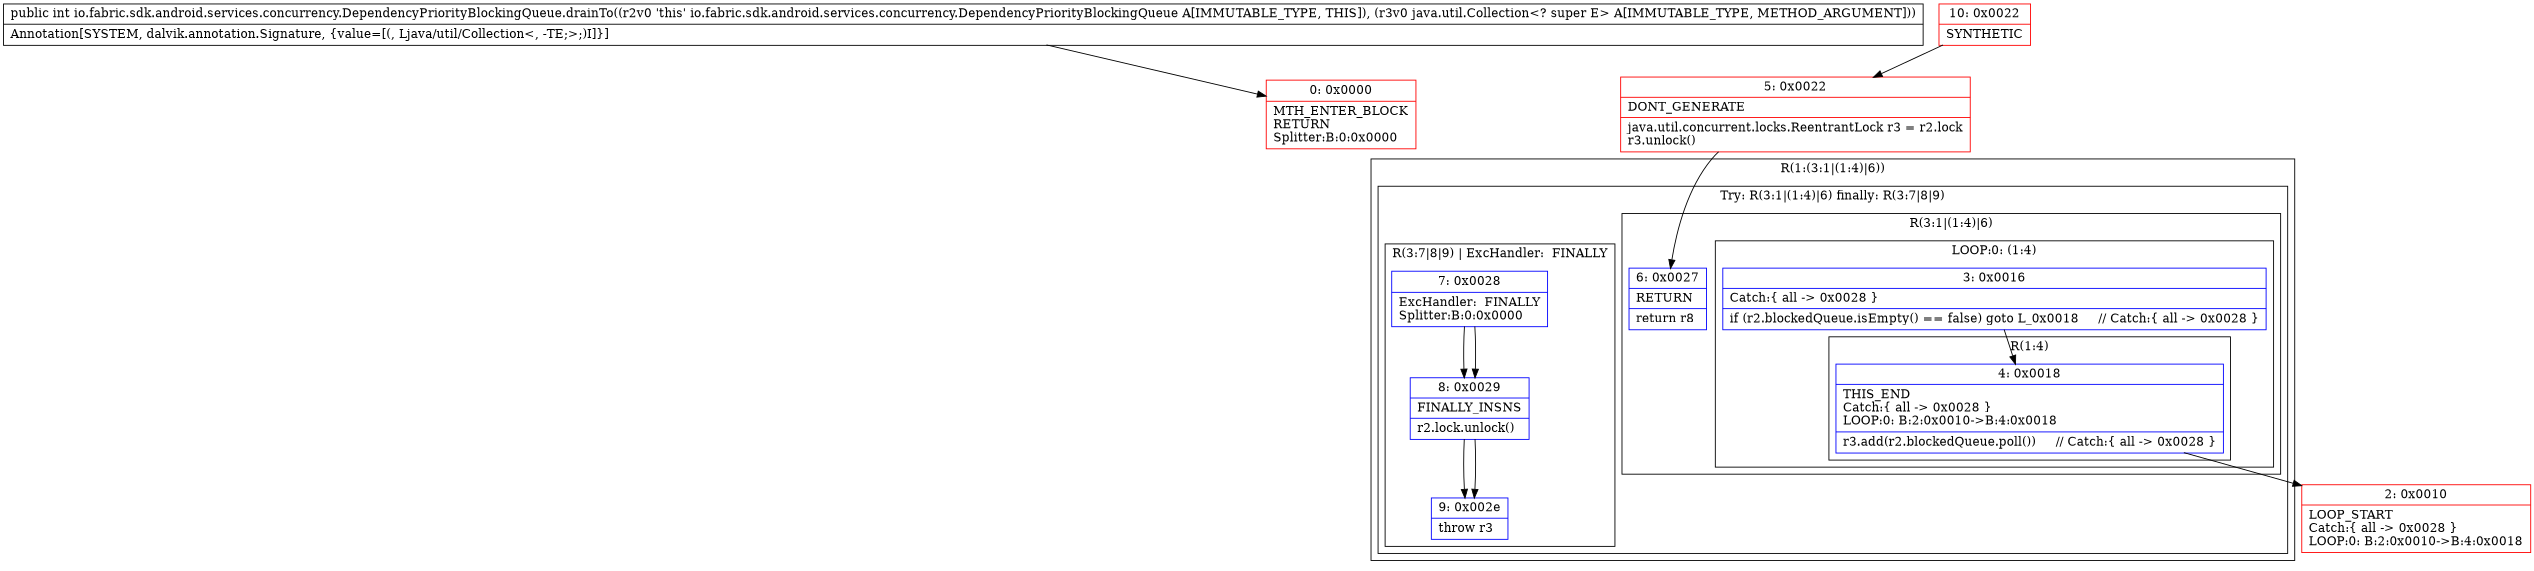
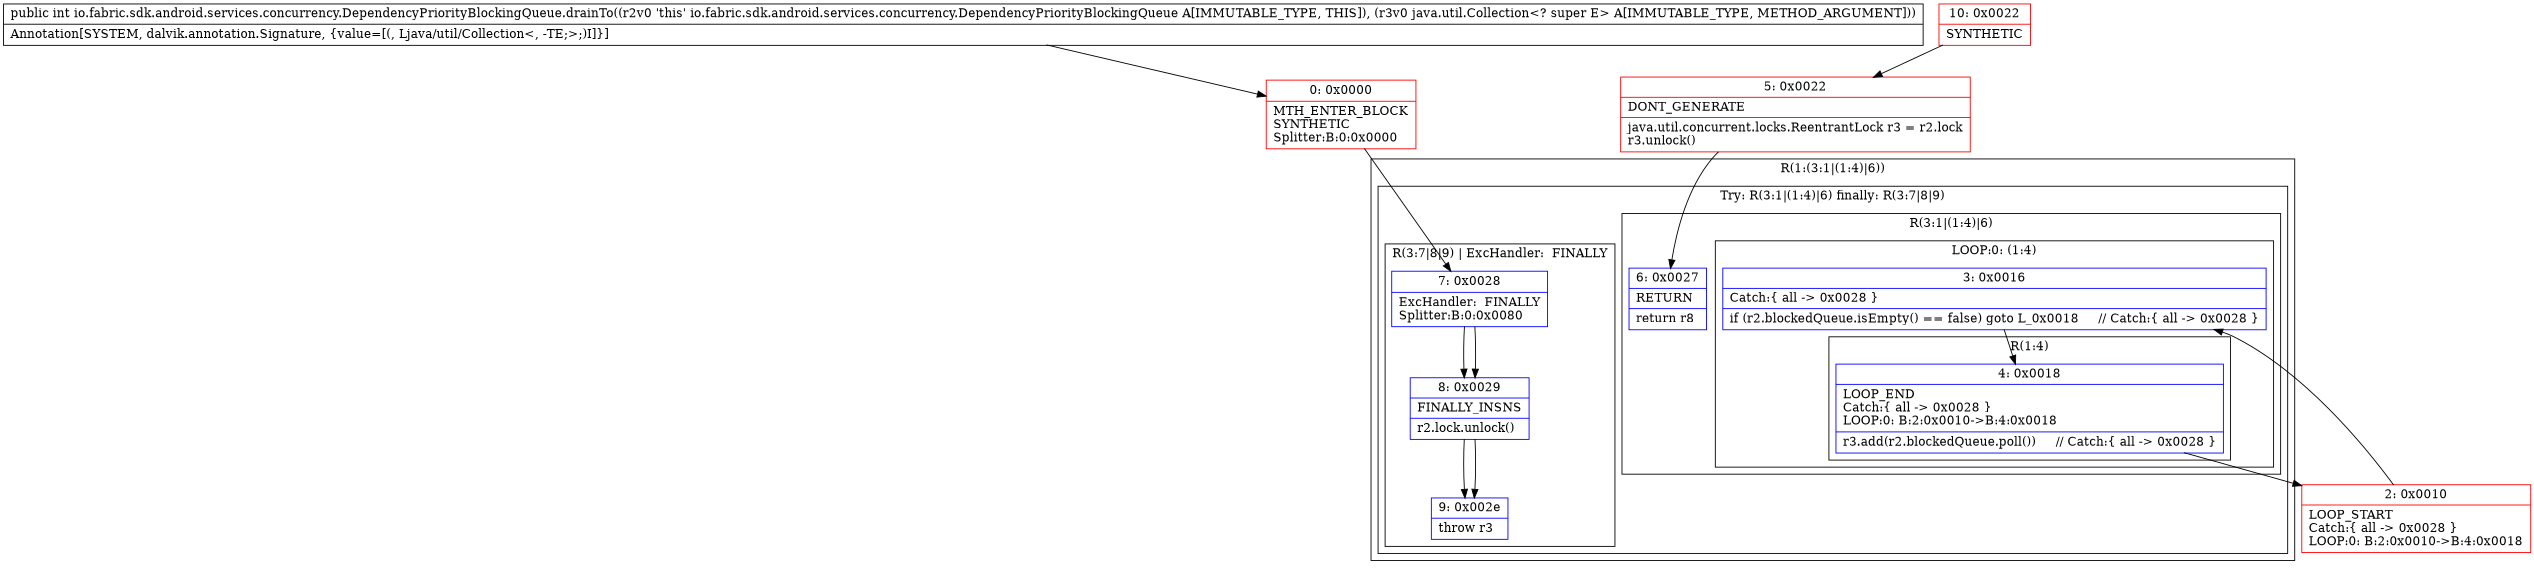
  digraph {
    node [color=blue shape=record]
-   n1 [label="{4\:\ 0x0018|THIS_END\lCatch:\{ all \-\> 0x0028 \}\lLOOP:0: B:2:0x0010\-\>B:4:0x0018\l|r3.add(r2.blockedQueue.poll())     \/\/ Catch:\{ all \-\> 0x0028 \}\l}"]
+   n1 [label="{4\:\ 0x0018|LOOP_END\lCatch:\{ all \-\> 0x0028 \}\lLOOP:0: B:2:0x0010\-\>B:4:0x0018\l|r3.add(r2.blockedQueue.poll())     \/\/ Catch:\{ all \-\> 0x0028 \}\l}"]
    n2 [label="{3\:\ 0x0016|Catch:\{ all \-\> 0x0028 \}\l|if (r2.blockedQueue.isEmpty() == false) goto L_0x0018     \/\/ Catch:\{ all \-\> 0x0028 \}\l}"]
    n3 [label="{6\:\ 0x0027|RETURN\l|return r8\l}"]
-   n4 [label="{7\:\ 0x0028|ExcHandler:  FINALLY\lSplitter:B:0:0x0000\l}"]
+   n4 [label="{7\:\ 0x0028|ExcHandler:  FINALLY\lSplitter:B:0:0x0080\l}"]
    n5 [label="{8\:\ 0x0029|FINALLY_INSNS\l|r2.lock.unlock()\l}"]
    n6 [label="{9\:\ 0x002e|throw r3\l}"]
    n7 [color=red label="{2\:\ 0x0010|LOOP_START\lCatch:\{ all \-\> 0x0028 \}\lLOOP:0: B:2:0x0010\-\>B:4:0x0018\l}"]
    n8 [color=red label="{10\:\ 0x0022|SYNTHETIC\l}"]
    n9 [color=red label="{5\:\ 0x0022|DONT_GENERATE\l|java.util.concurrent.locks.ReentrantLock r3 = r2.lock\lr3.unlock()\l}"]
-   n10 [color=red label="{0\:\ 0x0000|MTH_ENTER_BLOCK\lRETURN\lSplitter:B:0:0x0000\l}"]
+   n10 [color=red label="{0\:\ 0x0000|MTH_ENTER_BLOCK\lSYNTHETIC\lSplitter:B:0:0x0000\l}"]
    n11 [label="{public int io.fabric.sdk.android.services.concurrency.DependencyPriorityBlockingQueue.drainTo((r2v0 'this' io.fabric.sdk.android.services.concurrency.DependencyPriorityBlockingQueue A[IMMUTABLE_TYPE, THIS]), (r3v0 java.util.Collection\<? super E\> A[IMMUTABLE_TYPE, METHOD_ARGUMENT]))  | Annotation[SYSTEM, dalvik.annotation.Signature, \{value=[(, Ljava\/util\/Collection\<, \-TE;\>;)I]\}]\l}" color=""]
    subgraph cluster_1 {
      label="R(1:(3:1|(1:4)|6))"
      subgraph cluster_2 {
        label="Try: R(3:1|(1:4)|6) finally: R(3:7|8|9)"
        subgraph cluster_3 {
          label="R(3:1|(1:4)|6)"
          n3
          subgraph cluster_4 {
            label="LOOP:0: (1:4)"
            n2
            subgraph cluster_5 {
              label="R(1:4)"
              n1
            }
          }
        }
        subgraph cluster_6 {
          label="R(3:7|8|9) | ExcHandler:  FINALLY\l"
          n4
          n5
          n6
        }
      }
    }
    subgraph cluster_7 {
      label="R(3:7|8|9) | ExcHandler:  FINALLY\l"
    }
    n1 -> n7
    n2 -> n1
    n4 -> n5
    n4 -> n5
    n5 -> n6
    n5 -> n6
+   n7 -> n2
    n8 -> n9
    n9 -> n3
+   n10 -> n4
    n11 -> n10
  }
